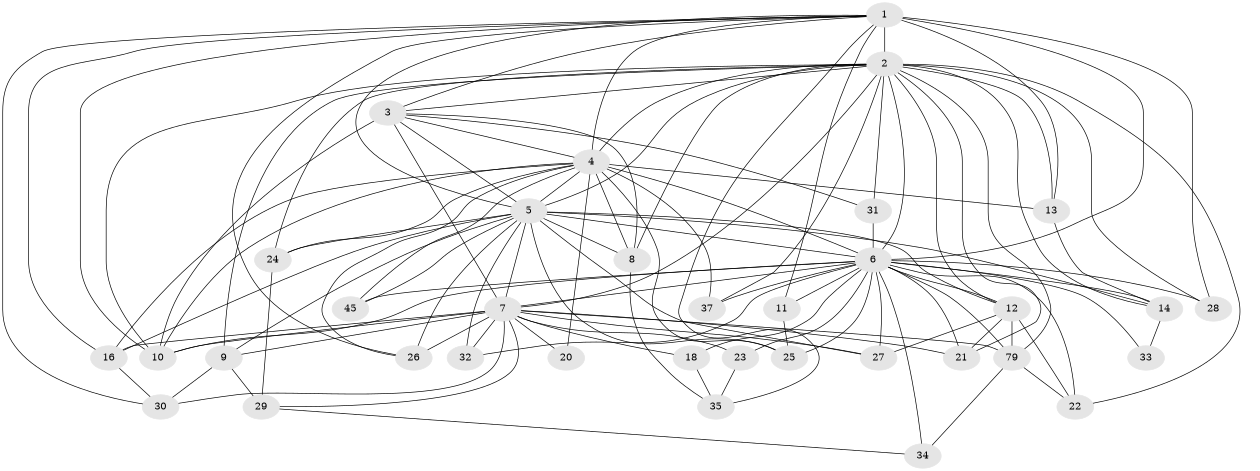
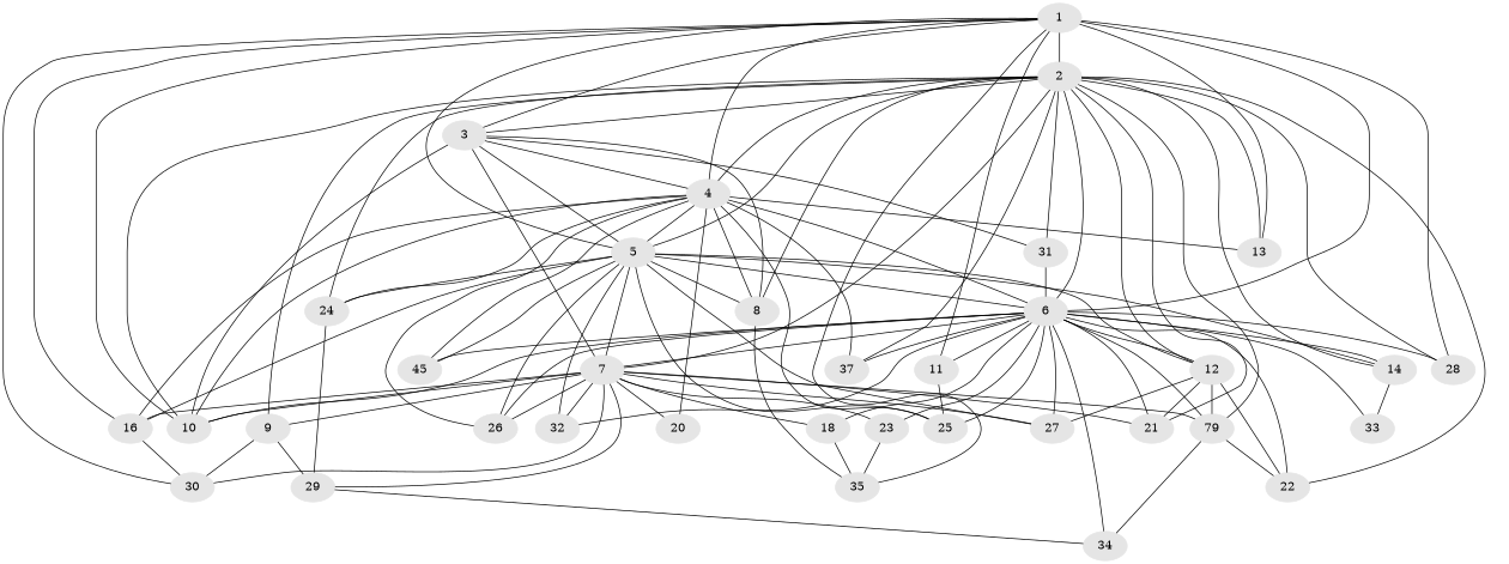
  graph {
    node [color=gray90 style=filled]
    edge [weight=1.0]
    1
    2
    3
    4
    5
    6
    10
    11
    13
    16
    26
    28
    30
    35
    7
    8
    9
    12
    14
    n20 [label=37]
    n21 [label=79]
    21
    22
    24
    31
    n26 [label=45]
    20
    25
    27
    32
    18
    23
    33
    34
    29
    1 -- 2 [weight=4.0]
    1 -- 3 [weight=3.0]
    1 -- 4 [weight=5.0]
    1 -- 5 [weight=2.0]
    1 -- 6 [weight=13.0]
    1 -- 10
    1 -- 11 [weight=2.0]
    1 -- 13
    1 -- 16
-   1 -- 26
+   6 -- 26
    1 -- 28
    1 -- 30
    1 -- 35
    2 -- 3 [weight=2.0]
    2 -- 4 [weight=4.0]
    2 -- 5 [weight=2.0]
    2 -- 6 [weight=5.0]
    2 -- 10 [weight=3.0]
    2 -- 13
    2 -- 28
    2 -- 7
    2 -- 8 [weight=2.0]
    2 -- 9
    2 -- 12
    2 -- 14
    2 -- n20
    2 -- n21 [weight=5.0]
    2 -- 21
    2 -- 22 [weight=3.0]
    2 -- 24
    2 -- 31 [weight=2.0]
    3 -- 4 [weight=2.0]
    3 -- 5
    3 -- 10
    3 -- 7 [weight=13.0]
    3 -- 8
    3 -- 31
    4 -- 5 [weight=3.0]
    4 -- 6 [weight=5.0]
    4 -- 10
    4 -- 13 [weight=2.0]
    4 -- 16
    4 -- 26
    4 -- 8
    4 -- n20
    4 -- 24 [weight=2.0]
    4 -- n26
    4 -- 20
    4 -- 25
    5 -- 6 [weight=2.0]
    5 -- 16 [weight=2.0]
    5 -- 26
    5 -- 7 [weight=2.0]
    5 -- 8
-   5 -- 9
    5 -- 12
    5 -- 14
    5 -- 24
    5 -- n26
    5 -- 25
    5 -- 27
    5 -- 32 [weight=2.0]
    6 -- 10
    6 -- 11 [weight=2.0]
    6 -- 28
    6 -- 7
    6 -- 12 [weight=2.0]
    6 -- 14
    6 -- n20
    6 -- n21 [weight=2.0]
    6 -- 21
    6 -- 22
    6 -- n26
    6 -- 25 [weight=2.0]
    6 -- 27
    6 -- 32 [weight=2.0]
    6 -- 18 [weight=3.0]
    6 -- 23 [weight=5.0]
    6 -- 33
    6 -- 34 [weight=2.0]
    11 -- 25
-   13 -- 14
    16 -- 30
    7 -- 10
    7 -- 16 [weight=2.0]
    7 -- 26
    7 -- 30
    7 -- 9
    7 -- n21
    7 -- 21
    7 -- 20 [weight=2.0]
    7 -- 27
    7 -- 32
    7 -- 18
    7 -- 23
    7 -- 29
    8 -- 35
    9 -- 30
    9 -- 29 [weight=2.0]
    12 -- n21
    12 -- 21
    12 -- 22
    12 -- 27
    14 -- 33
    n21 -- 22 [weight=2.0]
    n21 -- 34
    24 -- 29
    31 -- 6 [weight=5.0]
    18 -- 35
    23 -- 35
    29 -- 34
  }
